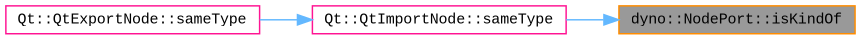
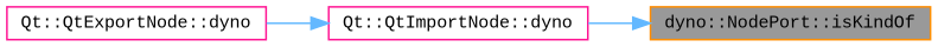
  digraph {
    fontname="Liberation Mono"
    rankdir=RL
    node [color=deeppink fillcolor=white fontname="Liberation Mono" fontsize=10 shape=box style=filled]
    edge [color=steelblue1 dir=back fontname="Liberation Mono" fontsize=10 labelfontname=Helvetica labelfontsize=10 style=solid]
    n1 [color=darkorange fillcolor=grey60 fontcolor=black height=0.2 label="dyno::NodePort::isKindOf" width=0.4]
-   n2 [height=0.2 label="Qt::QtImportNode::sameType" width=0.4]
-   n3 [height=0.2 label="Qt::QtExportNode::sameType" width=0.4]
+   n2 [height=0.2 label="Qt::QtImportNode::dyno" width=0.4]
+   n3 [height=0.2 label="Qt::QtExportNode::dyno" width=0.4]
    n1 -> n2
    n2 -> n3
  }
